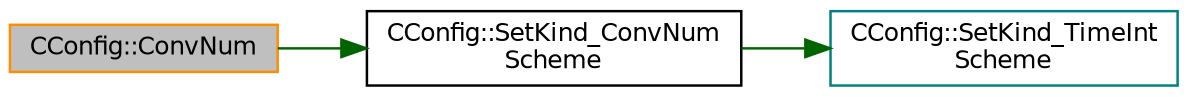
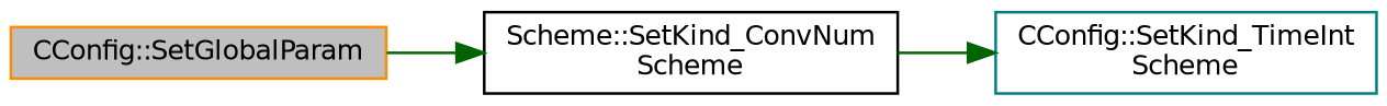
  digraph {
    rankdir=LR
    node [fillcolor=white fontname=Helvetica fontsize=10 shape=record style=filled]
    edge [arrowhead=normal color=darkgreen fontname=Helvetica fontsize=10 labelfontname=Helvetica labelfontsize=10 style=solid]
-   n1 [color=darkorange fillcolor=grey75 fontcolor=black height=0.2 label="CConfig::ConvNum" width=0.4]
-   n2 [color=black height=0.2 label="CConfig::SetKind_ConvNum\lScheme" width=0.4]
+   n1 [color=darkorange fillcolor=grey75 fontcolor=black height=0.2 label="CConfig::SetGlobalParam" width=0.4]
+   n2 [color=black height=0.2 label="Scheme::SetKind_ConvNum\lScheme" width=0.4]
    n3 [color=teal height=0.2 label="CConfig::SetKind_TimeInt\lScheme" width=0.4]
    n1 -> n2
    n2 -> n3
  }
